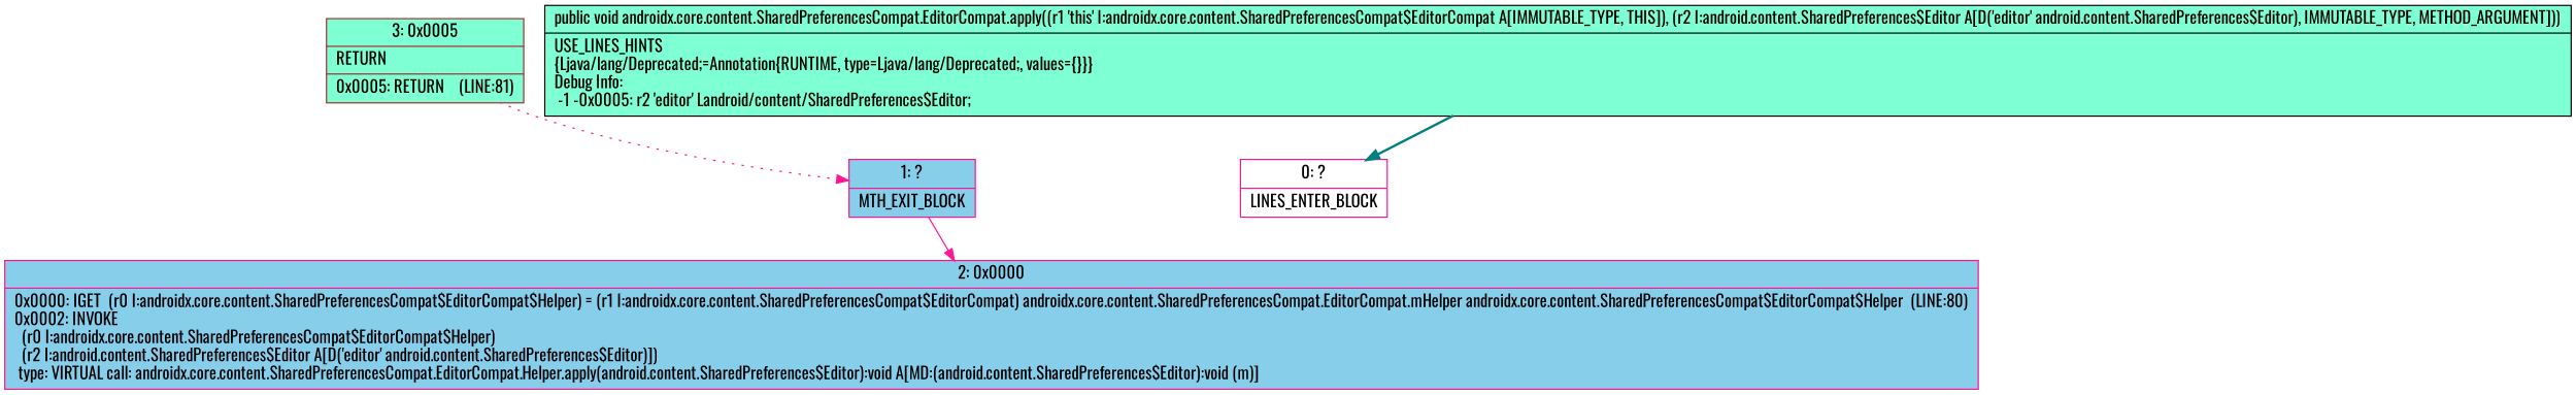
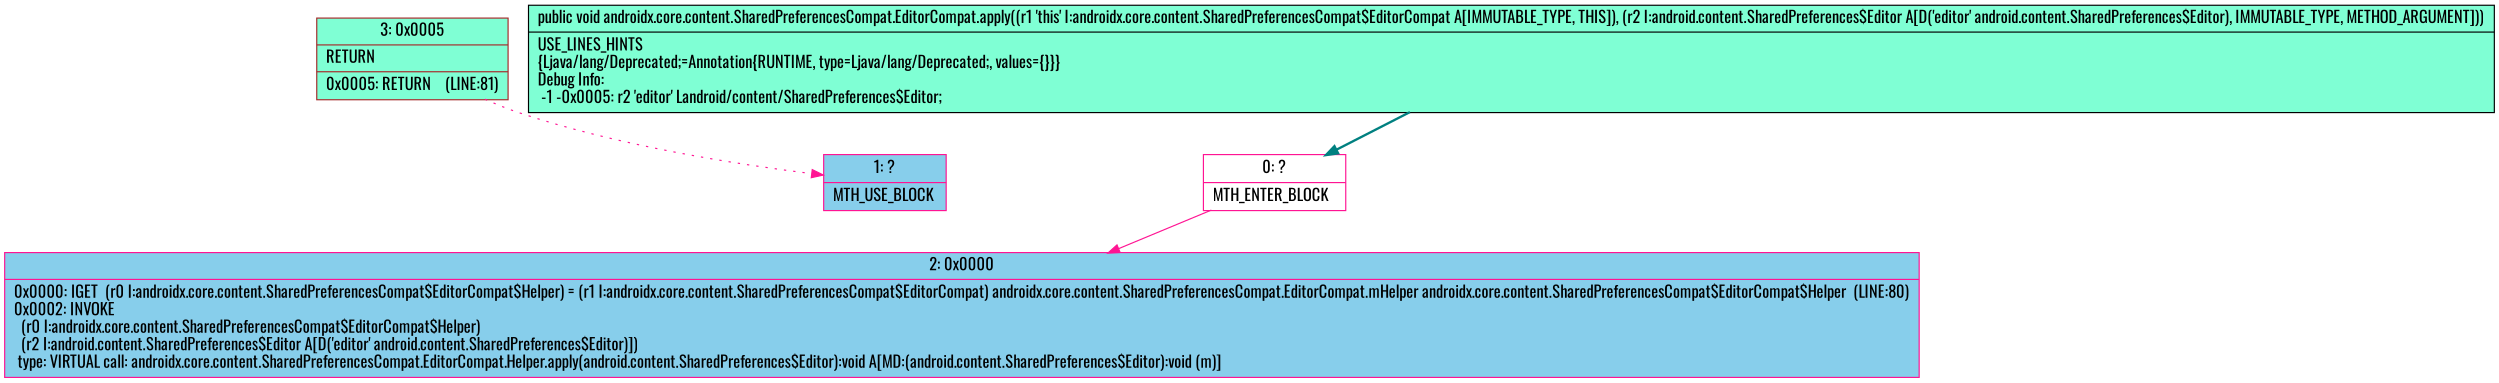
  digraph {
    fontname=Oswald
    node [color=deeppink fillcolor=skyblue fontname=Oswald shape=record style=filled]
    edge [color=deeppink fontname=Oswald]
-   n1 [fillcolor=white label="{0\:\ ?|LINES_ENTER_BLOCK\l}"]
+   n1 [fillcolor=white label="{0\:\ ?|MTH_ENTER_BLOCK\l}"]
    n2 [label="{2\:\ 0x0000|0x0000: IGET  (r0 I:androidx.core.content.SharedPreferencesCompat$EditorCompat$Helper) = (r1 I:androidx.core.content.SharedPreferencesCompat$EditorCompat) androidx.core.content.SharedPreferencesCompat.EditorCompat.mHelper androidx.core.content.SharedPreferencesCompat$EditorCompat$Helper  (LINE:80)\l0x0002: INVOKE  \l  (r0 I:androidx.core.content.SharedPreferencesCompat$EditorCompat$Helper)\l  (r2 I:android.content.SharedPreferences$Editor A[D('editor' android.content.SharedPreferences$Editor)])\l type: VIRTUAL call: androidx.core.content.SharedPreferencesCompat.EditorCompat.Helper.apply(android.content.SharedPreferences$Editor):void A[MD:(android.content.SharedPreferences$Editor):void (m)]\l}"]
    n3 [color=brown fillcolor=aquamarine label="{3\:\ 0x0005|RETURN\l|0x0005: RETURN    (LINE:81)\l}"]
-   n4 [label="{1\:\ ?|MTH_EXIT_BLOCK\l}"]
+   n4 [label="{1\:\ ?|MTH_USE_BLOCK\l}"]
    n5 [color=black fillcolor=aquamarine label="{public void androidx.core.content.SharedPreferencesCompat.EditorCompat.apply((r1 'this' I:androidx.core.content.SharedPreferencesCompat$EditorCompat A[IMMUTABLE_TYPE, THIS]), (r2 I:android.content.SharedPreferences$Editor A[D('editor' android.content.SharedPreferences$Editor), IMMUTABLE_TYPE, METHOD_ARGUMENT]))  | USE_LINES_HINTS\l\{Ljava\/lang\/Deprecated;=Annotation\{RUNTIME, type=Ljava\/lang\/Deprecated;, values=\{\}\}\}\lDebug Info:\l  \-1 \-0x0005: r2 'editor' Landroid\/content\/SharedPreferences$Editor;\l}"]
-   n4 -> n2 [style=solid]
+   n1 -> n2 [style=solid]
    n3 -> n4 [style=dotted]
    n5 -> n1 [color=teal style=bold]
  }
